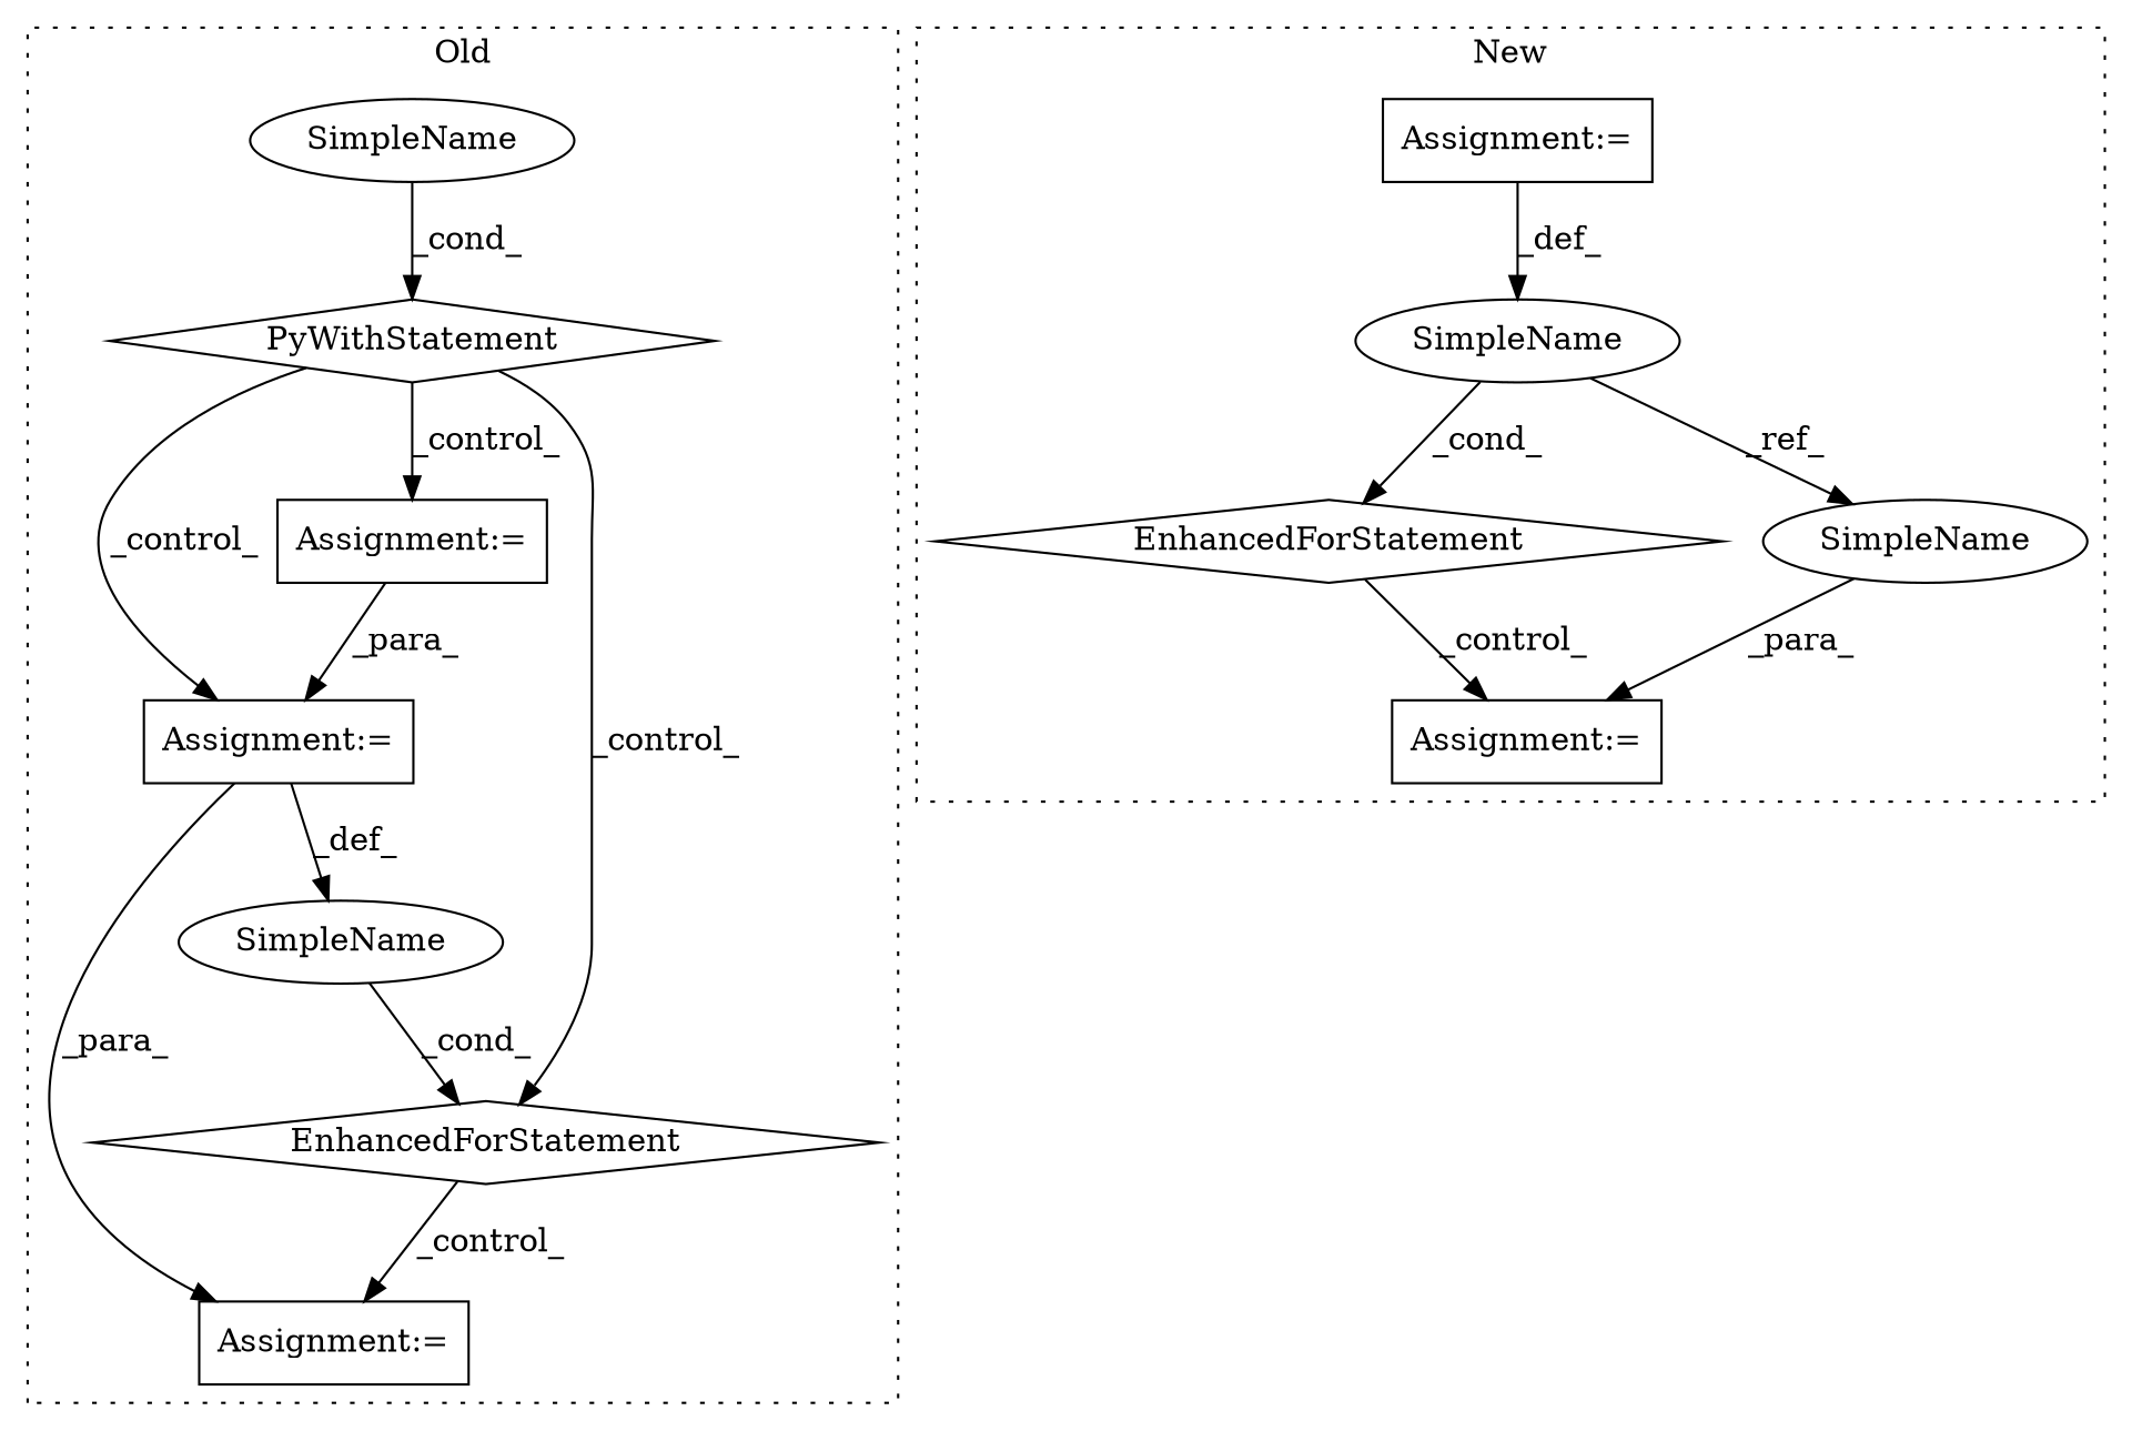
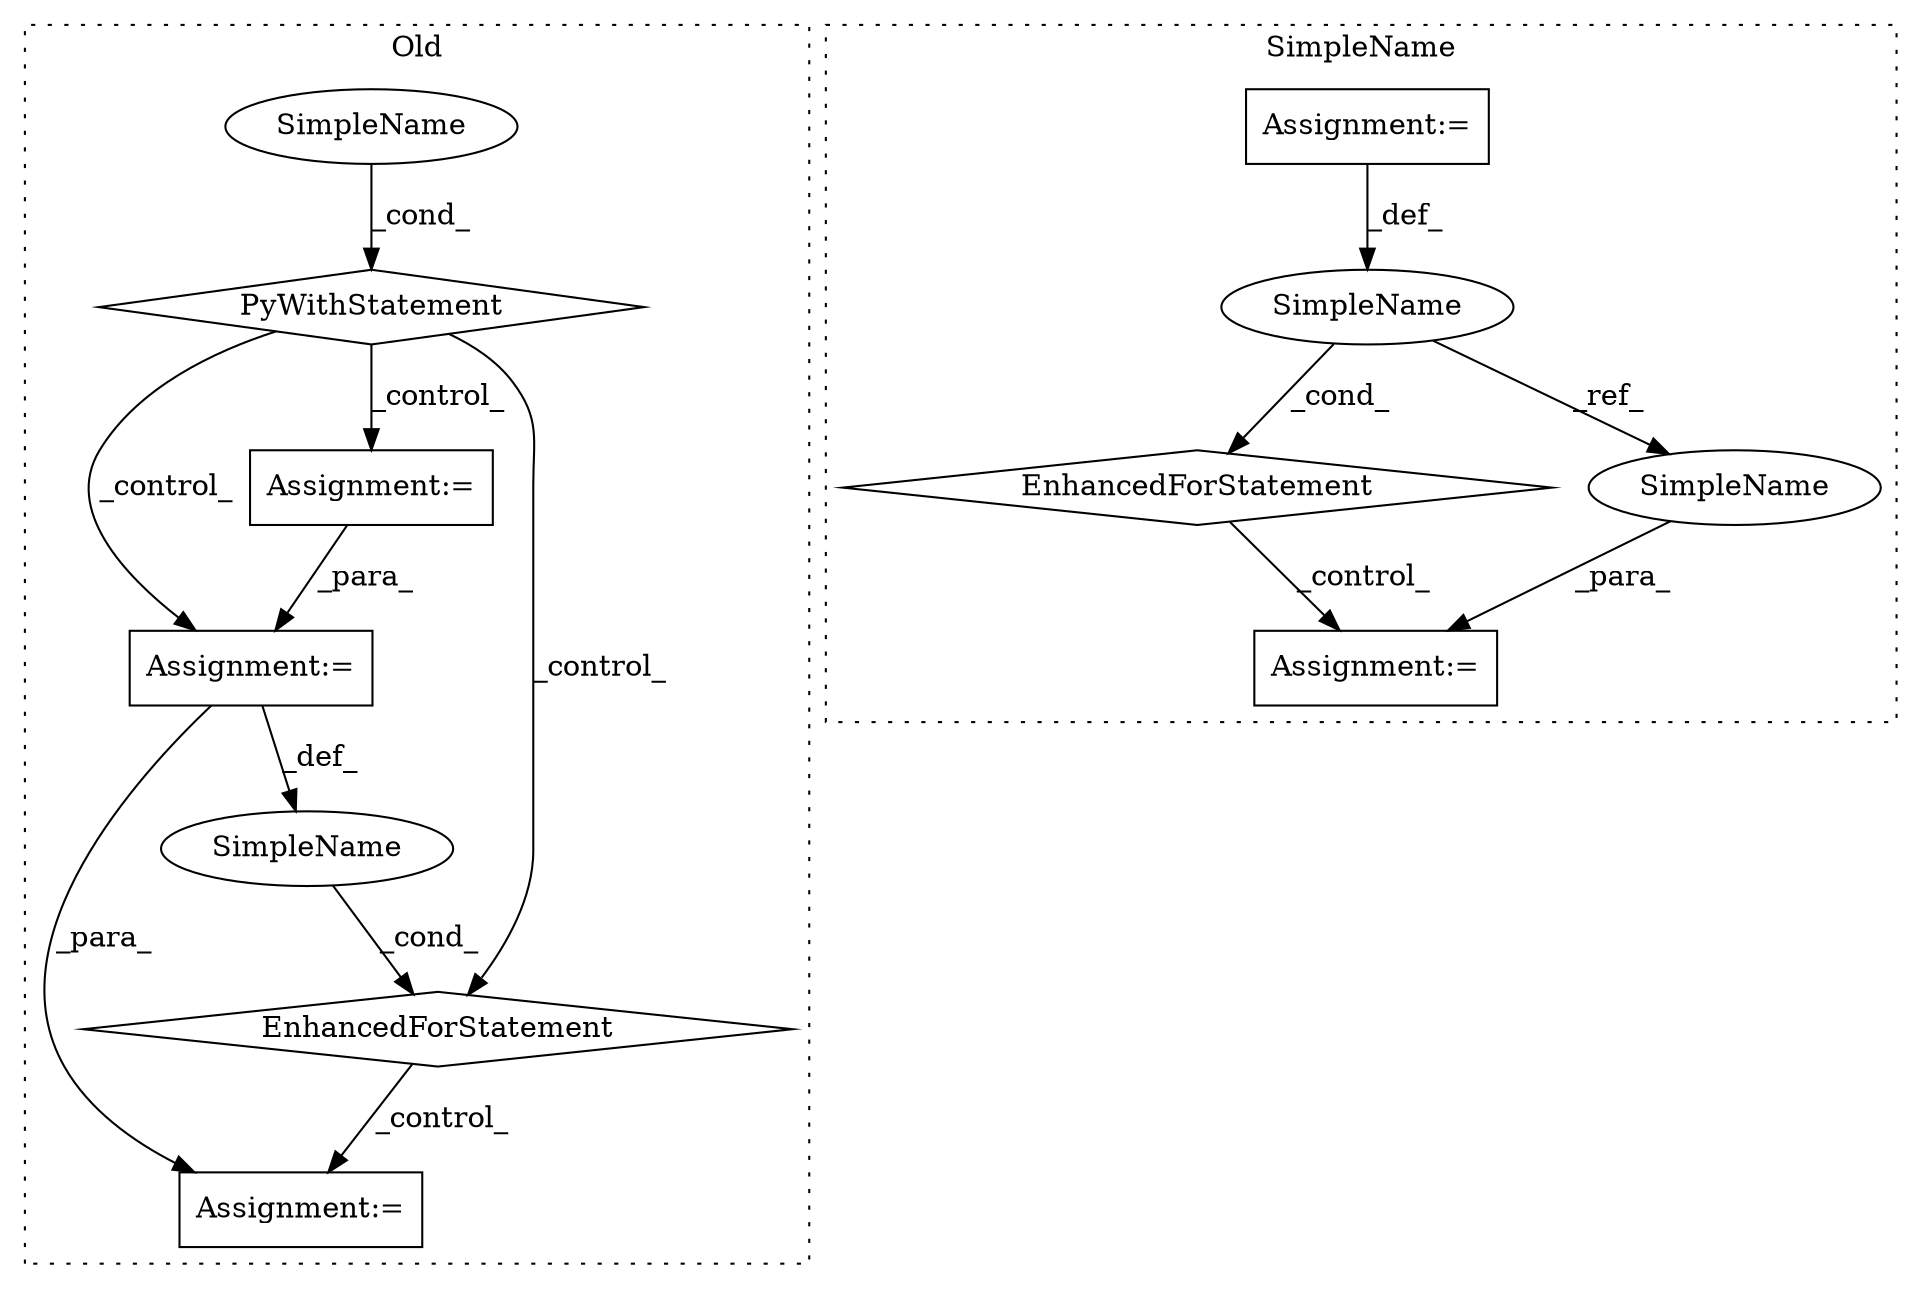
  digraph {
    node [a=7 l=1 s="7566,7657" shape=box]
    n1 [a=104 l="10,2" label=PyWithStatement s="7463,7508" shape=diamond]
    n2 [l="61,2" label="Assignment:="]
    n3 [a=42 label=SimpleName shape=ellipse l="" s=""]
    n4 [a=70 l="61,2" label=EnhancedForStatement shape=diamond]
    n5 [label="Assignment:=" s=11125]
    n6 [a=42 l=7 label=SimpleName s=7631 shape=ellipse]
    n7 [label="Assignment:=" s=7543]
    n8 [a=70 l="61,2" label=EnhancedForStatement s="11706,11779" shape=diamond]
    n9 [label="Assignment:=" s=11668]
    n10 [label="Assignment:=" s=11848]
    n11 [a=42 l=4 label=SimpleName s=11771 shape=ellipse]
    n12 [a=42 l=4 label=SimpleName s=11849 shape=ellipse]
    subgraph cluster_1 {
      label=Old
      style=dotted
      n1
      n2
      n3
      n4
      n5
      n6
      n7
    }
    subgraph cluster_2 {
-     label=New
+     label=SimpleName
      style=dotted
      n8
      n9
      n10
      n11
      n12
    }
    n1 -> n2 [label=_control_]
    n1 -> n4 [label=_control_]
    n1 -> n7 [label=_control_]
    n2 -> n5 [label=_para_]
    n2 -> n6 [label=_def_]
    n3 -> n1 [label=_cond_]
    n4 -> n5 [label=_control_]
    n6 -> n4 [label=_cond_]
    n7 -> n2 [label=_para_]
    n8 -> n10 [label=_control_]
    n9 -> n11 [label=_def_]
    n11 -> n8 [label=_cond_]
    n11 -> n12 [label=_ref_]
    n12 -> n10 [label=_para_]
  }
